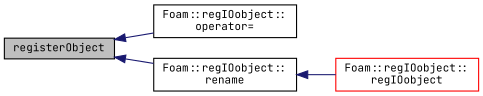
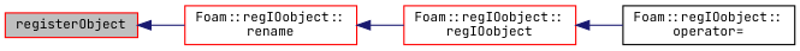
  digraph {
    fontname="JetBrains Mono"
    rankdir=LR
    node [color=black fontname="JetBrains Mono" fontsize=10 shape=record]
    edge [color=midnightblue dir=back fontname="JetBrains Mono" fontsize=10 labelfontname=Helvetica labelfontsize=10 style=solid]
-   n1 [fillcolor=grey75 fontcolor=black height=0.2 label=registerObject style=filled width=0.4]
+   n1 [color=red fillcolor=grey75 fontcolor=black height=0.2 label=registerObject style=filled width=0.4]
    n2 [height=0.2 label="Foam::regIOobject::\loperator=" width=0.4]
-   n3 [height=0.2 label="Foam::regIOobject::\lrename" width=0.4]
+   n3 [color=red height=0.2 label="Foam::regIOobject::\lrename" width=0.4]
    n4 [color=red height=0.2 label="Foam::regIOobject::\lregIOobject" width=0.4]
-   n1 -> n2
+   n4 -> n2
    n1 -> n3
    n3 -> n4
  }
